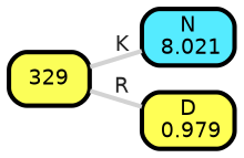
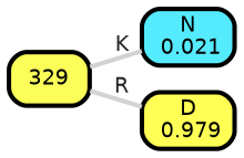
  graph {
    ranksep="0 equally"
    splines=straight
    rankdir=LR
    node [color=black fontcolor=black fontname=helvetica penwidth=3 shape=box style="filled, rounded"]
    edge [color=lightgray fontcolor=grey14 fontname=helvetica fontweight=bold penwidth=3]
-   n1 [fillcolor="#55ebff" label="N\n 8.021"]
+   n1 [fillcolor="#55ebff" label="N\n 0.021"]
    n2 [fillcolor="#fbfe58" label=329]
    n3 [fillcolor="#ffff55" label="D\n 0.979"]
    subgraph sub_1 {
      rank=same
    }
    n2 -- n1 [label=" K"]
    n2 -- n3 [label=" R"]
  }
